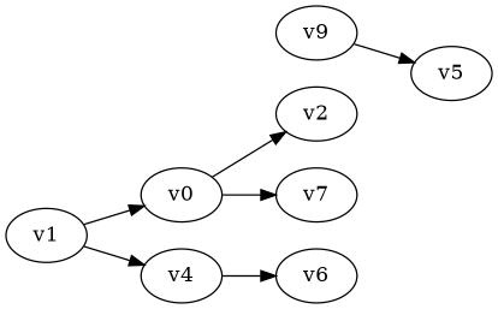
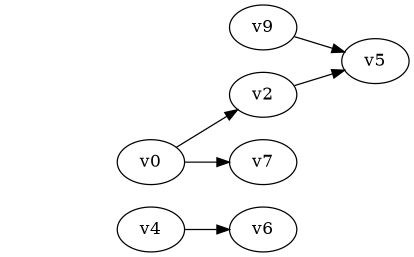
  digraph {
    rankdir=LR
    node [player=0 weight=5]
    v0
    v2
    v7 [player=1]
-   v1 [player=1 weight=3]
    v4 [weight=10]
    v5 [player=1 weight=12]
    v6 [weight=2]
    v9 [player=1 weight=3]
    v0 -> v2
    v0 -> v7
-   v1 -> v0
-   v1 -> v4
+   v2 -> v5
    v4 -> v6
    v9 -> v5
  }
